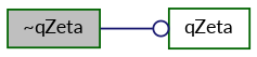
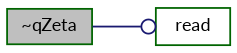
  digraph {
    rankdir=LR
    fontname=Lato
    node [color=darkgreen fontname=Lato fontsize=10 shape=record]
    n1 [fillcolor=grey75 fontcolor=black height=0.2 label="~qZeta" style=filled width=0.4]
-   n2 [height=0.2 label=qZeta width=0.4]
+   n2 [height=0.2 label=read width=0.4]
    n1 -> n2 [color=midnightblue fontname=Lato fontsize=10 labelfontname=Helvetica labelfontsize=10 style=solid arrowhead=odot]
  }
